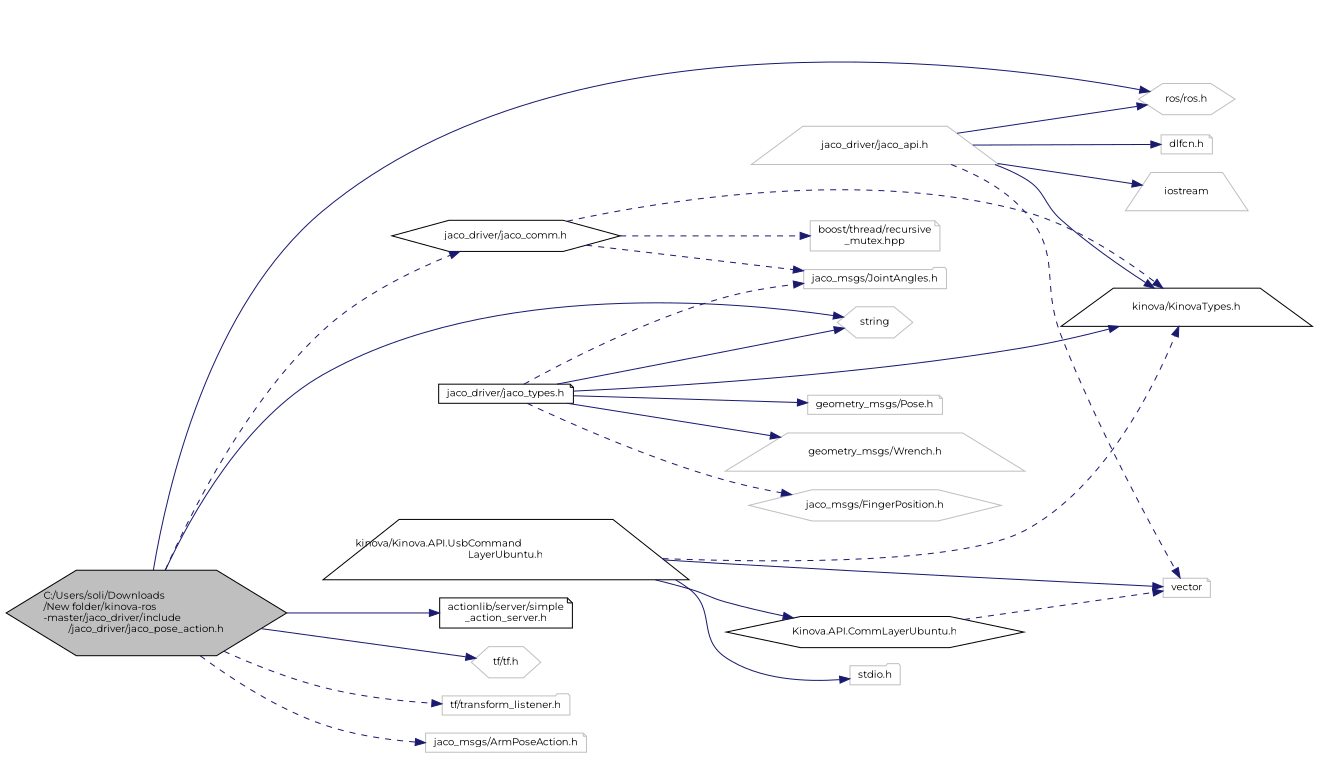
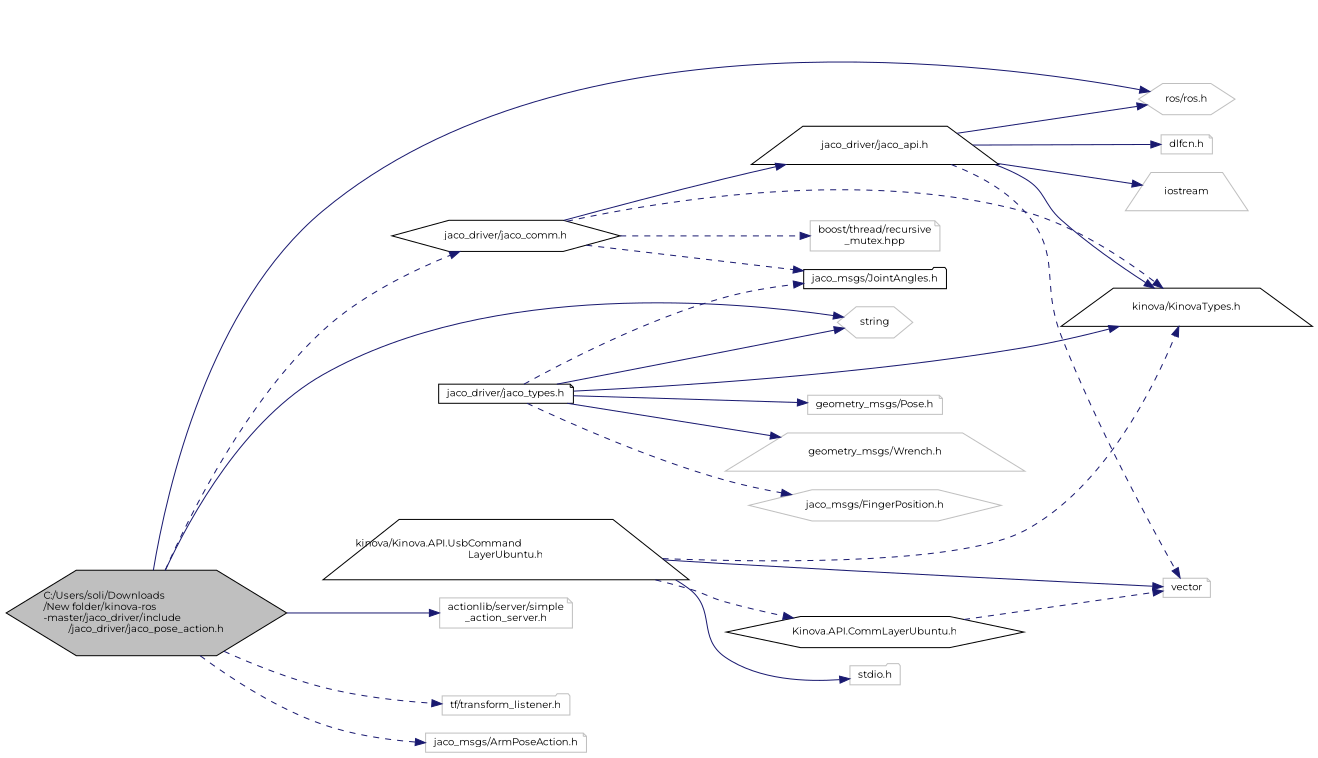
  digraph {
    fontname=Montserrat
    rankdir=LR
    node [color=grey75 fillcolor=white fontname=Montserrat fontsize=10 shape=hexagon style=filled]
    edge [color=midnightblue fontname=Montserrat fontsize=10 labelfontname=Helvetica labelfontsize=10 style=solid]
    n1 [color=black fillcolor=grey75 fontcolor=black height=0.2 label="C:/Users/soli/Downloads\l/New folder/kinova-ros\l-master/jaco_driver/include\l/jaco_driver/jaco_pose_action.h" width=0.4]
    n2 [height=0.2 label="ros/ros.h" width=0.4]
-   n3 [color=black height=0.2 label="actionlib/server/simple\l_action_server.h" shape=note width=0.4]
-   n4 [height=0.2 label="tf/tf.h" width=0.4]
+   n3 [height=0.2 label="actionlib/server/simple\l_action_server.h" shape=note width=0.4]
    n5 [height=0.2 label="tf/transform_listener.h" shape=folder width=0.4]
    n6 [height=0.2 label="jaco_msgs/ArmPoseAction.h" shape=note width=0.4]
    n7 [height=0.2 label=string width=0.4]
    n8 [color=black height=0.2 label="jaco_driver/jaco_comm.h" width=0.4]
    n9 [height=0.2 label="boost/thread/recursive\l_mutex.hpp" shape=note width=0.4]
    n10 [color=black height=0.2 label="kinova/KinovaTypes.h" shape=trapezium width=0.4]
-   n11 [height=0.2 label="jaco_driver/jaco_api.h" shape=trapezium width=0.4]
-   n12 [height=0.2 label="jaco_msgs/JointAngles.h" shape=folder width=0.4]
+   n11 [color=black height=0.2 label="jaco_driver/jaco_api.h" shape=trapezium width=0.4]
+   n12 [color=black height=0.2 label="jaco_msgs/JointAngles.h" shape=folder width=0.4]
    n13 [color=black height=0.2 label="jaco_driver/jaco_types.h" shape=note width=0.4]
    n14 [height=0.2 label="geometry_msgs/Pose.h" shape=note width=0.4]
    n15 [height=0.2 label="geometry_msgs/Wrench.h" shape=trapezium width=0.4]
    n16 [height=0.2 label="jaco_msgs/FingerPosition.h" width=0.4]
    n17 [height=0.2 label="dlfcn.h" shape=note width=0.4]
    n18 [height=0.2 label=iostream shape=trapezium width=0.4]
    n19 [height=0.2 label=vector shape=note width=0.4]
    n20 [color=black height=0.2 label="kinova/Kinova.API.UsbCommand\lLayerUbuntu.h" shape=trapezium width=0.4]
    n21 [color=black height=0.2 label="Kinova.API.CommLayerUbuntu.h" width=0.4]
    n22 [height=0.2 label="stdio.h" shape=folder width=0.4]
    n1 -> n2
    n1 -> n3
-   n1 -> n4
    n1 -> n5 [style=dashed]
    n1 -> n6 [style=dashed]
    n1 -> n7
    n1 -> n8 [style=dashed]
    n8 -> n9 [style=dashed]
    n8 -> n10 [style=dashed]
+   n8 -> n11
    n8 -> n12 [style=dashed]
    n11 -> n2
    n11 -> n10
    n11 -> n17
    n11 -> n18
    n11 -> n19 [style=dashed]
    n13 -> n7
    n13 -> n10
    n13 -> n12 [style=dashed]
    n13 -> n14
    n13 -> n15
    n13 -> n16 [style=dashed]
    n20 -> n10 [style=dashed]
    n20 -> n19
-   n20 -> n21
+   n20 -> n21 [style=dashed]
    n20 -> n22
    n21 -> n19 [style=dashed]
  }
